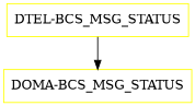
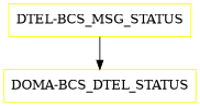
  digraph {
    node [color=yellow shape=box]
    "DTEL-BCS_MSG_STATUS"
-   "DOMA-BCS_MSG_STATUS"
+   "DOMA-BCS_MSG_STATUS" [label="DOMA-BCS_DTEL_STATUS"]
    "DTEL-BCS_MSG_STATUS" -> "DOMA-BCS_MSG_STATUS"
  }
